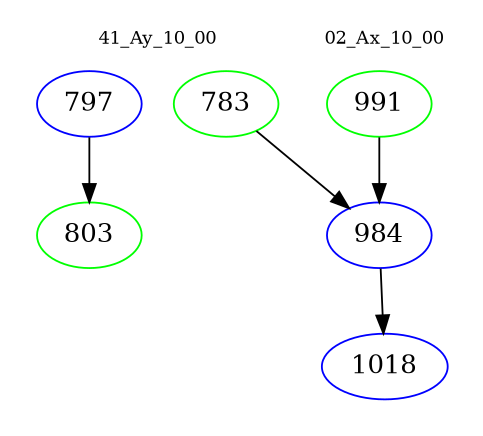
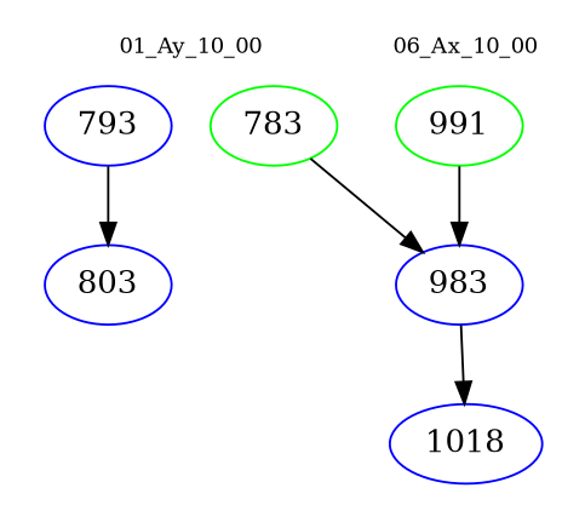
  digraph {
    node [color=blue]
    edge [color=black]
    n1 [color=green label=783]
-   n2 [label=797]
-   n3 [color=green label=803]
+   n2 [label=793]
+   n3 [label=803]
    n4 [color=green label=991]
-   n5 [label=984]
+   n5 [label=983]
    n6 [label=1018]
    subgraph cluster_1 {
      color=white
      fontsize=10
-     label="41_Ay_10_00"
+     label="01_Ay_10_00"
      n1
      n2
      n3
    }
    subgraph cluster_2 {
      color=white
      fontsize=10
-     label="02_Ax_10_00"
+     label="06_Ax_10_00"
      n4
      n5
      n6
    }
    n1 -> n5
    n2 -> n3
    n4 -> n5
    n5 -> n6
  }
